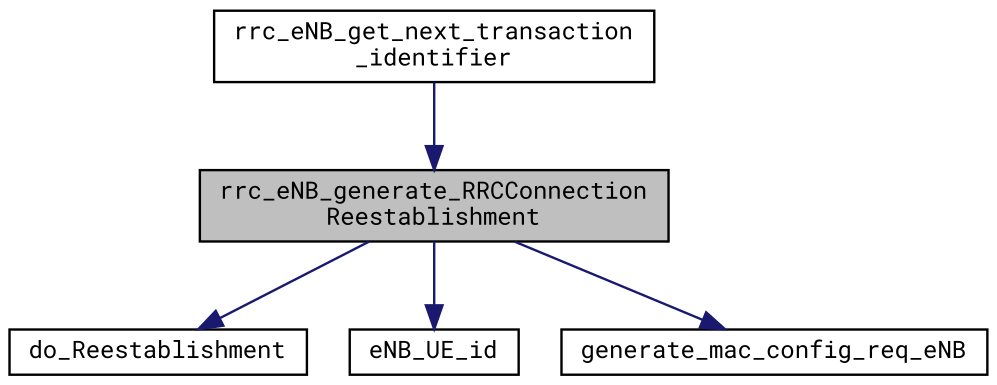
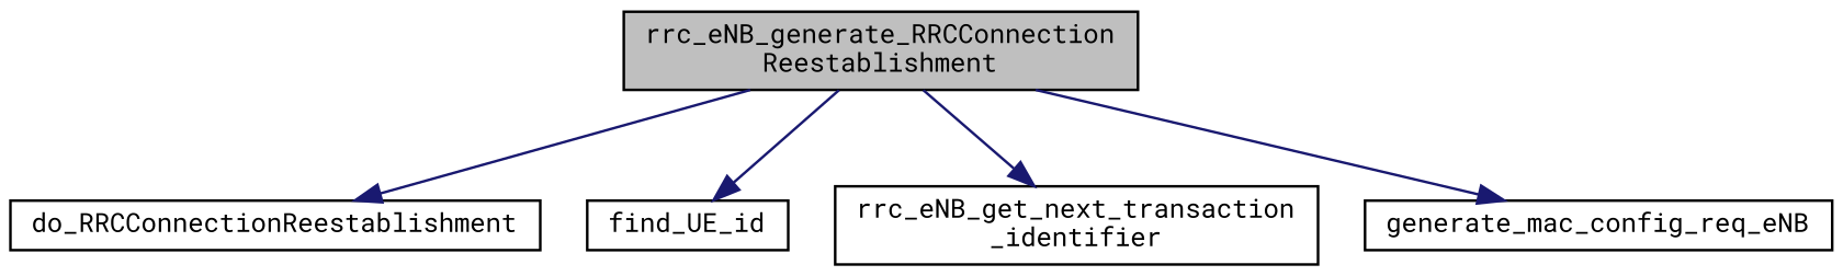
  digraph {
    fontname="Roboto Mono"
    rankdir=TB
    node [color=black fillcolor=white fontname="Roboto Mono" fontsize=10 shape=record style=filled]
    edge [color=midnightblue fontname="Roboto Mono" fontsize=10 labelfontname=Helvetica labelfontsize=10 style=solid]
    n1 [fillcolor=grey75 fontcolor=black height=0.2 label="rrc_eNB_generate_RRCConnection\lReestablishment" width=0.4]
-   n2 [height=0.2 label=do_Reestablishment width=0.4]
-   n3 [height=0.2 label=eNB_UE_id width=0.4]
+   n2 [height=0.2 label=do_RRCConnectionReestablishment width=0.4]
+   n3 [height=0.2 label=find_UE_id width=0.4]
    n4 [height=0.2 label="rrc_eNB_get_next_transaction\l_identifier" width=0.4]
    n5 [height=0.2 label=generate_mac_config_req_eNB width=0.4]
    n1 -> n2
    n1 -> n3
-   n4 -> n1
+   n1 -> n4
    n1 -> n5
  }
